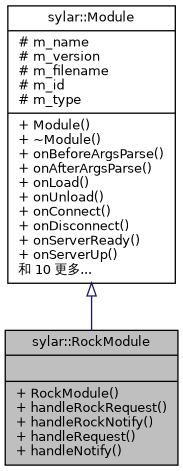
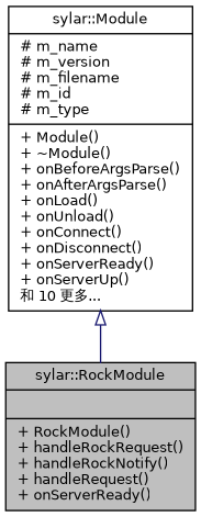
  digraph {
    node [color=black fontname=Helvetica fontsize=10 shape=record style=filled]
-   n1 [fillcolor=grey75 fontcolor=black height=0.2 label="{sylar::RockModule\n||+ RockModule()\l+ handleRockRequest()\l+ handleRockNotify()\l+ handleRequest()\l+ handleNotify()\l}" width=0.4]
+   n1 [fillcolor=grey75 fontcolor=black height=0.2 label="{sylar::RockModule\n||+ RockModule()\l+ handleRockRequest()\l+ handleRockNotify()\l+ handleRequest()\l+ onServerReady()\l}" width=0.4]
    n2 [fillcolor=white height=0.2 label="{sylar::Module\n|# m_name\l# m_version\l# m_filename\l# m_id\l# m_type\l|+ Module()\l+ ~Module()\l+ onBeforeArgsParse()\l+ onAfterArgsParse()\l+ onLoad()\l+ onUnload()\l+ onConnect()\l+ onDisconnect()\l+ onServerReady()\l+ onServerUp()\l和 10 更多...\l}" width=0.4]
    n2 -> n1 [arrowtail=onormal color=midnightblue dir=back fontname=Helvetica fontsize=10 labelfontname=Helvetica labelfontsize=10 style=solid]
  }
